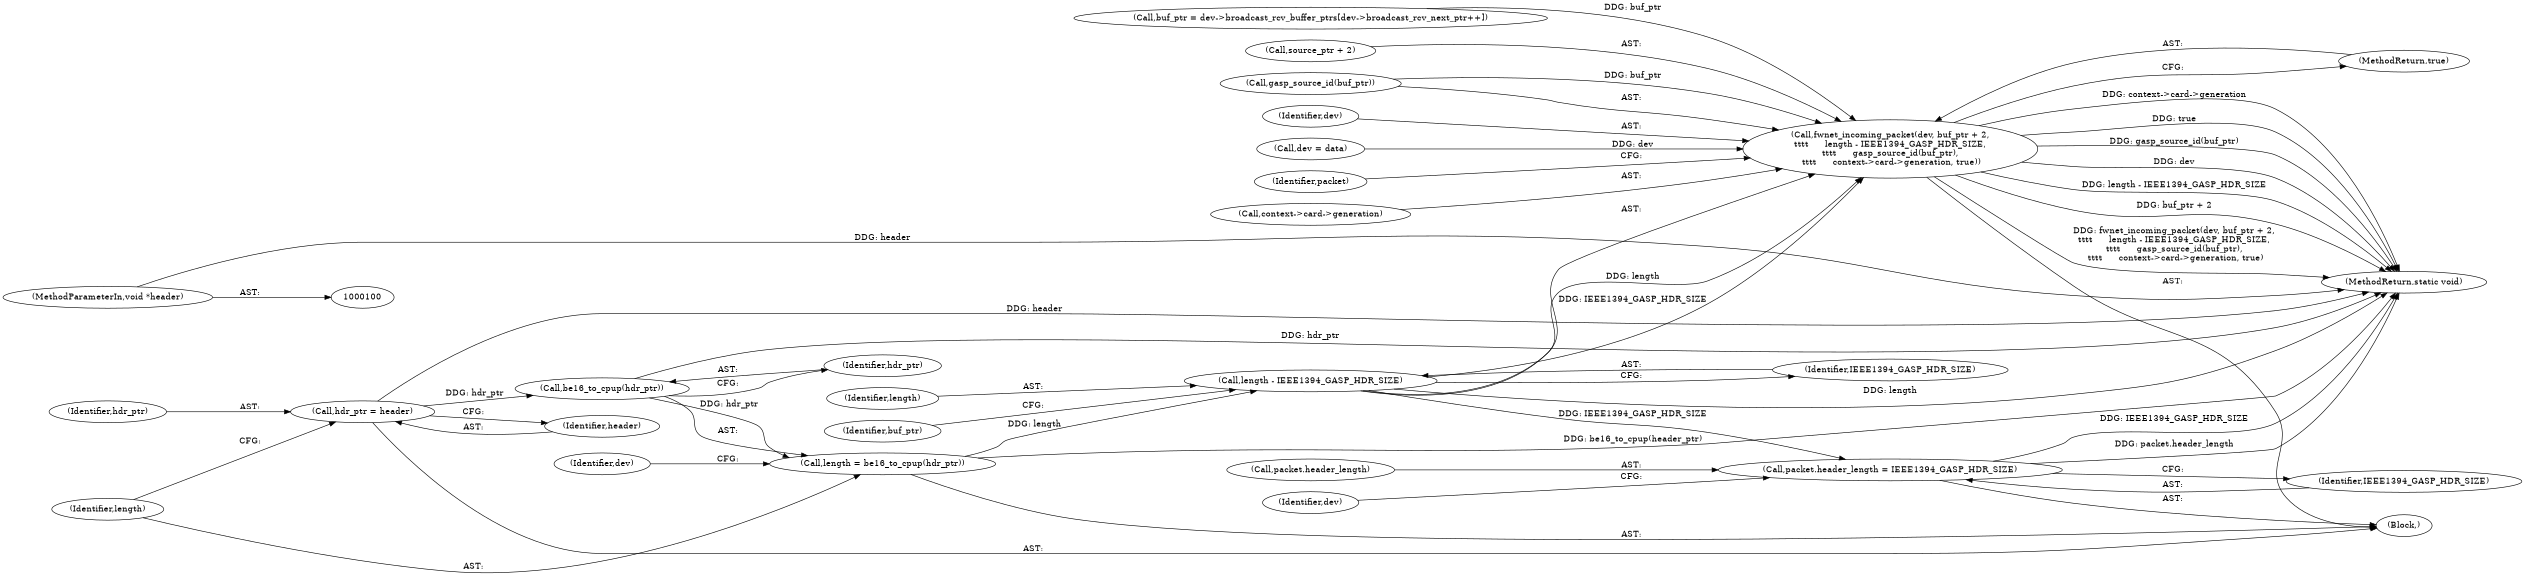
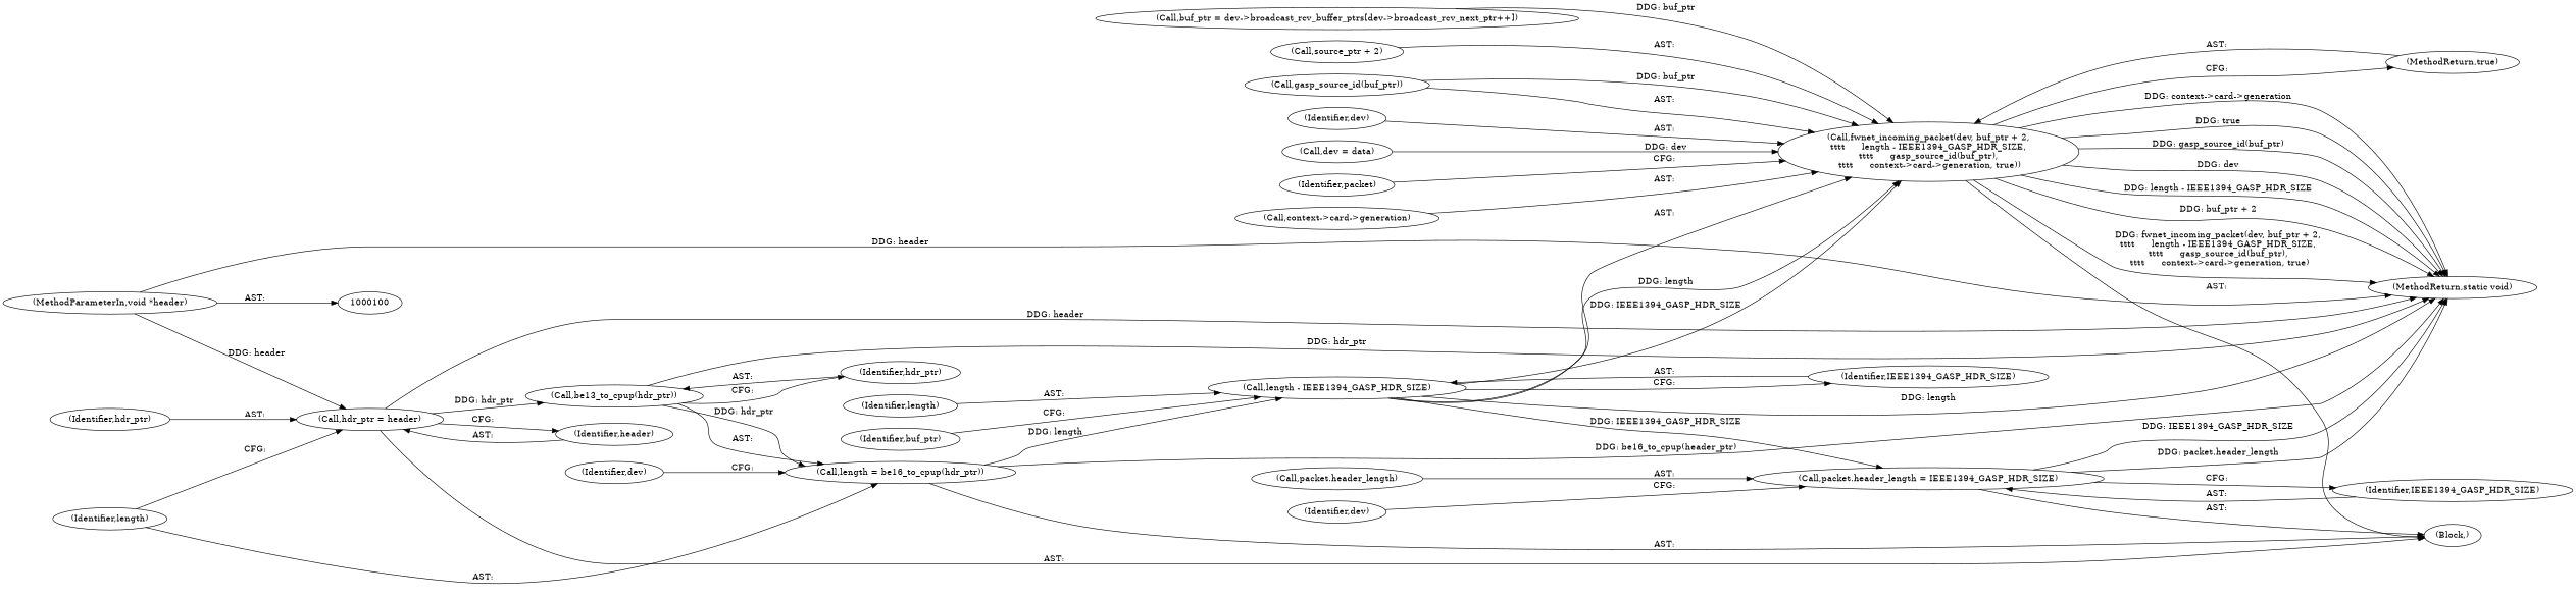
  digraph {
    rankdir=LR
    n1 [label="(MethodParameterIn,void *header)"]
    n2 [label="(Call,hdr_ptr = header)"]
    n3 [label="(MethodReturn,static void)"]
    1000100
-   n5 [label="(Call,be16_to_cpup(hdr_ptr))"]
+   n5 [label="(Call,be13_to_cpup(hdr_ptr))"]
    n6 [label="(Identifier,header)"]
    n7 [label="(Block,)"]
    n8 [label="(Call,length = be16_to_cpup(hdr_ptr))"]
    n9 [label="(Identifier,hdr_ptr)"]
    n10 [label="(Call,length - IEEE1394_GASP_HDR_SIZE)"]
    n11 [label="(Call,fwnet_incoming_packet(dev, buf_ptr + 2,\n\t\t\t\t      length - IEEE1394_GASP_HDR_SIZE,\n\t\t\t\t      gasp_source_id(buf_ptr),\n \t\t\t\t      context->card->generation, true))"]
    n12 [label="(Call,packet.header_length = IEEE1394_GASP_HDR_SIZE)"]
    n13 [label="(Identifier,IEEE1394_GASP_HDR_SIZE)"]
    n14 [label="(MethodReturn,true)"]
    n15 [label="(Identifier,IEEE1394_GASP_HDR_SIZE)"]
    n16 [label="(Call,source_ptr + 2)"]
    n17 [label="(Call,packet.header_length)"]
    n18 [label="(Identifier,length)"]
    n19 [label="(Identifier,length)"]
    n20 [label="(Call,gasp_source_id(buf_ptr))"]
    n21 [label="(Identifier,buf_ptr)"]
    n22 [label="(Identifier,hdr_ptr)"]
    n23 [label="(Identifier,dev)"]
    n24 [label="(Call,dev = data)"]
    n25 [label="(Identifier,packet)"]
    n26 [label="(Identifier,dev)"]
    n27 [label="(Identifier,dev)"]
    n28 [label="(Call,context->card->generation)"]
    n29 [label="(Call,buf_ptr = dev->broadcast_rcv_buffer_ptrs[dev->broadcast_rcv_next_ptr++])"]
+   n1 -> n2 [label="DDG: header"]
    n1 -> n3 [label="DDG: header"]
    n1 -> 1000100 [label="AST: "]
    n2 -> n3 [label="DDG: header"]
    n2 -> n5 [label="DDG: hdr_ptr"]
    n2 -> n6 [label="CFG: "]
    n2 -> n7 [label="AST: "]
    n5 -> n3 [label="DDG: hdr_ptr"]
    n5 -> n8 [label="AST: "]
    n5 -> n8 [label="DDG: hdr_ptr"]
    n5 -> n9 [label="CFG: "]
    n6 -> n2 [label="AST: "]
    n8 -> n3 [label="DDG: be16_to_cpup(header_ptr)"]
    n8 -> n7 [label="AST: "]
    n8 -> n10 [label="DDG: length"]
    n9 -> n5 [label="AST: "]
    n10 -> n3 [label="DDG: length"]
    n10 -> n11 [label="AST: "]
    n10 -> n11 [label="DDG: length"]
    n10 -> n11 [label="DDG: IEEE1394_GASP_HDR_SIZE"]
    n10 -> n12 [label="DDG: IEEE1394_GASP_HDR_SIZE"]
    n10 -> n13 [label="CFG: "]
    n11 -> n3 [label="DDG: buf_ptr + 2"]
    n11 -> n3 [label="DDG: fwnet_incoming_packet(dev, buf_ptr + 2,\n\t\t\t\t      length - IEEE1394_GASP_HDR_SIZE,\n\t\t\t\t      gasp_source_id(buf_ptr),\n \t\t\t\t      context->card->generation, true)"]
    n11 -> n3 [label="DDG: context->card->generation"]
    n11 -> n3 [label="DDG: true"]
    n11 -> n3 [label="DDG: gasp_source_id(buf_ptr)"]
    n11 -> n3 [label="DDG: dev"]
    n11 -> n3 [label="DDG: length - IEEE1394_GASP_HDR_SIZE"]
    n11 -> n7 [label="AST: "]
    n11 -> n14 [label="CFG: "]
    n12 -> n3 [label="DDG: IEEE1394_GASP_HDR_SIZE"]
    n12 -> n3 [label="DDG: packet.header_length"]
    n12 -> n7 [label="AST: "]
    n12 -> n15 [label="CFG: "]
    n13 -> n10 [label="AST: "]
    n14 -> n11 [label="AST: "]
    n15 -> n12 [label="AST: "]
    n16 -> n11 [label="AST: "]
    n17 -> n12 [label="AST: "]
    n18 -> n2 [label="CFG: "]
    n18 -> n8 [label="AST: "]
    n19 -> n10 [label="AST: "]
    n20 -> n11 [label="AST: "]
    n20 -> n11 [label="DDG: buf_ptr"]
    n21 -> n10 [label="CFG: "]
    n22 -> n2 [label="AST: "]
    n23 -> n11 [label="AST: "]
    n24 -> n11 [label="DDG: dev"]
    n25 -> n11 [label="CFG: "]
    n26 -> n8 [label="CFG: "]
    n27 -> n12 [label="CFG: "]
    n28 -> n11 [label="AST: "]
    n29 -> n11 [label="DDG: buf_ptr"]
  }
